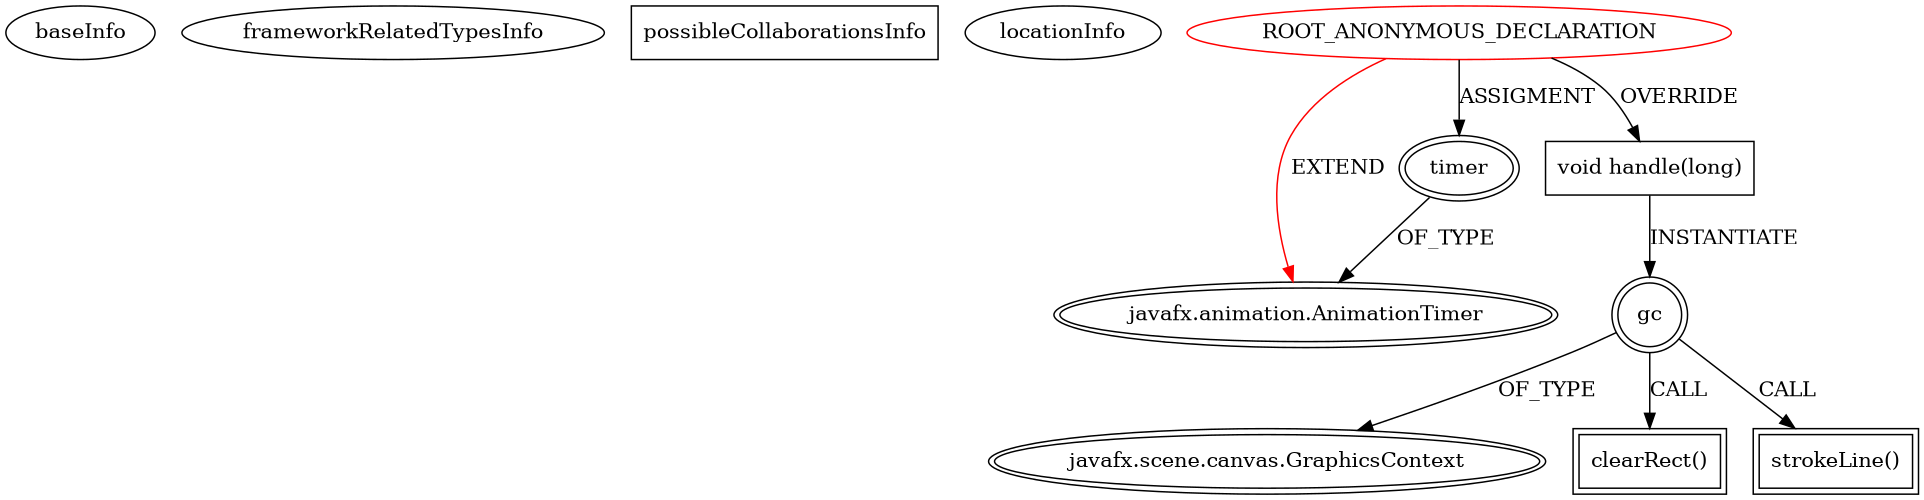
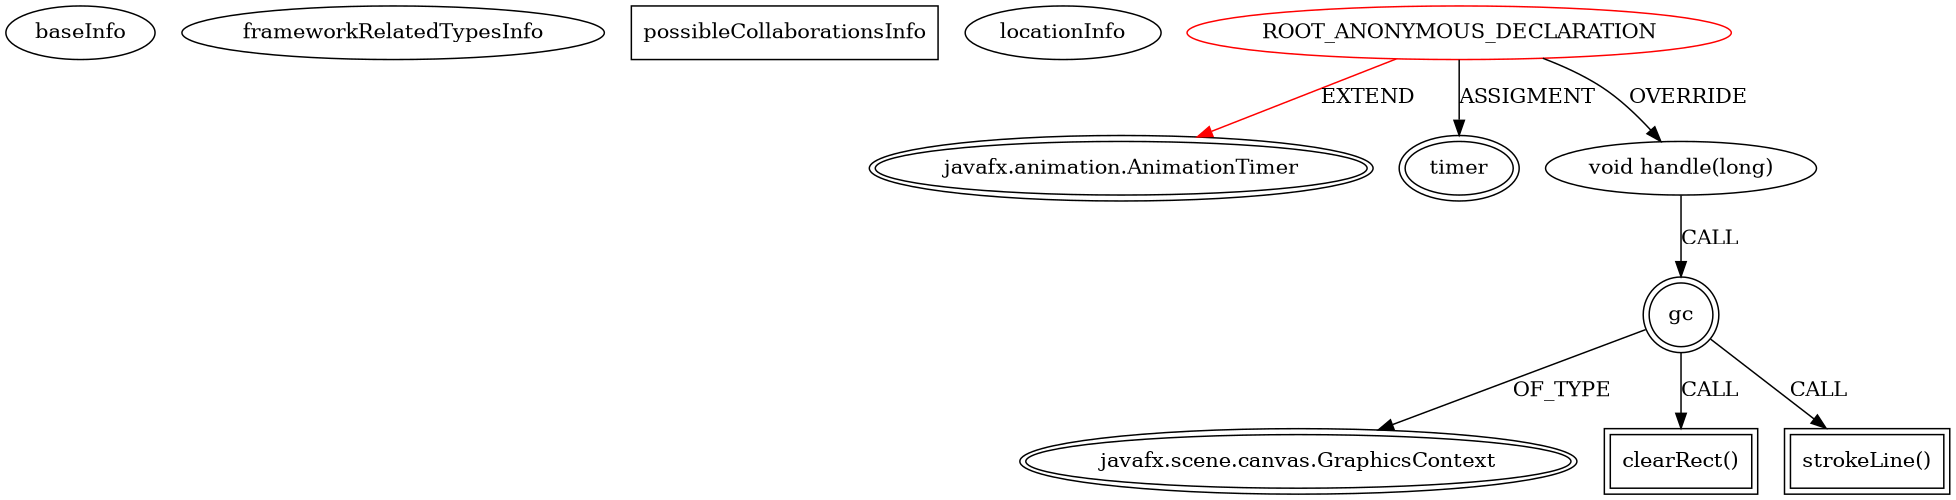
  digraph {
    node [isFrameworkType=true]
    baseInfo [category=extension_graph graphId=3770 isAnonymous=true possibleRelation=false isFrameworkType=""]
    frameworkRelatedTypesInfo [0="javafx.animation.AnimationTimer" isFrameworkType=""]
    possibleCollaborationsInfo [shape=box isFrameworkType=""]
    locationInfo [contextSignature="void ScopeFFT(net.maneschijn.bleep.core.Engine)" filePath="/nielsmaneschijn-8bit/8bit-master/src/net/maneschijn/bleep/ui/ScopeFFT.java" graphId=3770 projectName="nielsmaneschijn-8bit" isFrameworkType=""]
    n5 [color=red isFrameworkType=false label=ROOT_ANONYMOUS_DECLARATION vertexType=ROOT_ANONYMOUS_DECLARATION]
    n6 [label="javafx.animation.AnimationTimer" peripheries=2 vertexType=FRAMEWORK_CLASS_TYPE]
    n7 [label=timer peripheries=2 vertexType=OUTSIDE_VARIABLE_EXPRESION]
-   n8 [isFrameworkType=false label="void handle(long)" shape=box vertexType=OVERRIDING_METHOD_DECLARATION]
+   n8 [isFrameworkType=false label="void handle(long)" shape=ellipse vertexType=OVERRIDING_METHOD_DECLARATION]
    n9 [label=gc peripheries=2 shape=circle vertexType=VARIABLE_EXPRESION]
    n10 [label="javafx.scene.canvas.GraphicsContext" peripheries=2 vertexType=FRAMEWORK_CLASS_TYPE]
    n11 [label="clearRect()" peripheries=2 shape=box vertexType=INSIDE_CALL]
    n12 [label="strokeLine()" peripheries=2 shape=box vertexType=INSIDE_CALL]
    n5 -> n6 [color=red label=EXTEND]
    n5 -> n7 [label=ASSIGMENT]
    n5 -> n8 [label=OVERRIDE]
-   n7 -> n6 [label=OF_TYPE]
-   n8 -> n9 [label=INSTANTIATE]
+   n8 -> n9 [label=CALL]
    n9 -> n10 [label=OF_TYPE]
    n9 -> n11 [label=CALL]
    n9 -> n12 [label=CALL]
  }
